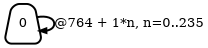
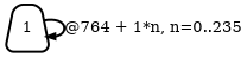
  digraph {
-   0 [fontsize=20 penwidth=3 shape=trapezium style=rounded]
+   0 [fontsize=20 penwidth=3 shape=trapezium style=rounded label=1]
    0 -> 0 [arrowsize=1 color=black fontsize=20 label="@764 + 1*n, n=0..235" penwidth=3 style=bold arrowhead=normal]
  }
